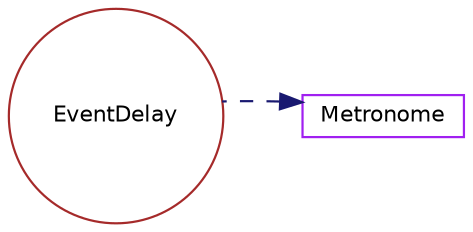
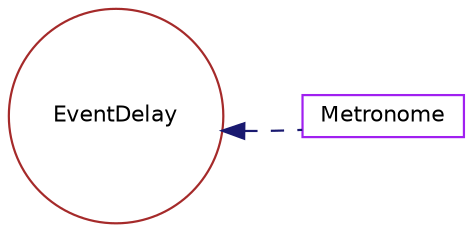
  digraph {
    rankdir=LR
    node [fillcolor=white fontname=Helvetica fontsize=10 style=filled]
    n1 [color=brown height=0.2 label=EventDelay shape=circle width=0.4]
    n2 [color=purple height=0.2 label=Metronome shape=box width=0.4]
-   n2 -> n1 [color=midnightblue dir=back fontname=Helvetica fontsize=10 labelfontname=Helvetica labelfontsize=10 style=dashed]
+   n1 -> n2 [color=midnightblue dir=back fontname=Helvetica fontsize=10 labelfontname=Helvetica labelfontsize=10 style=dashed]
  }
